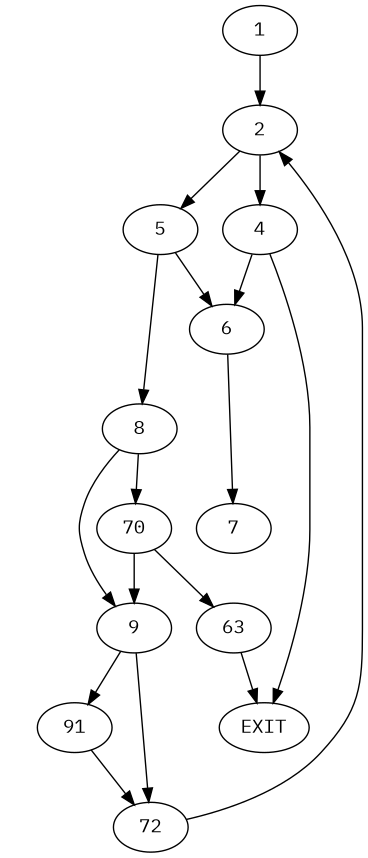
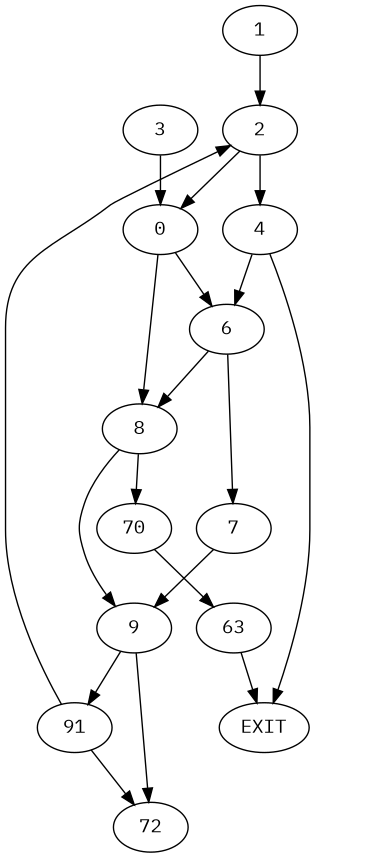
  digraph {
    fontname="IBM Plex Mono"
    node [fontname="IBM Plex Mono"]
    edge [fontname="IBM Plex Mono"]
    1
    2
    n3 [label=EXIT]
    4
-   5
+   5 [label=0]
+   3
    6
    8
    7
    9
    n11 [label=70]
    n12 [label=91]
    n13 [label=72]
    n14 [label=63]
    1 -> 2
    2 -> 4
    2 -> 5
    4 -> n3
    4 -> 6
    5 -> 6
    5 -> 8
+   3 -> 5
+   6 -> 8
    6 -> 7
    8 -> 9
    8 -> n11
    9 -> n12
    9 -> n13
-   n11 -> 9
+   7 -> 9
    n11 -> n14
    n12 -> n13
-   n13 -> 2
+   n12 -> 2
    n14 -> n3
  }
